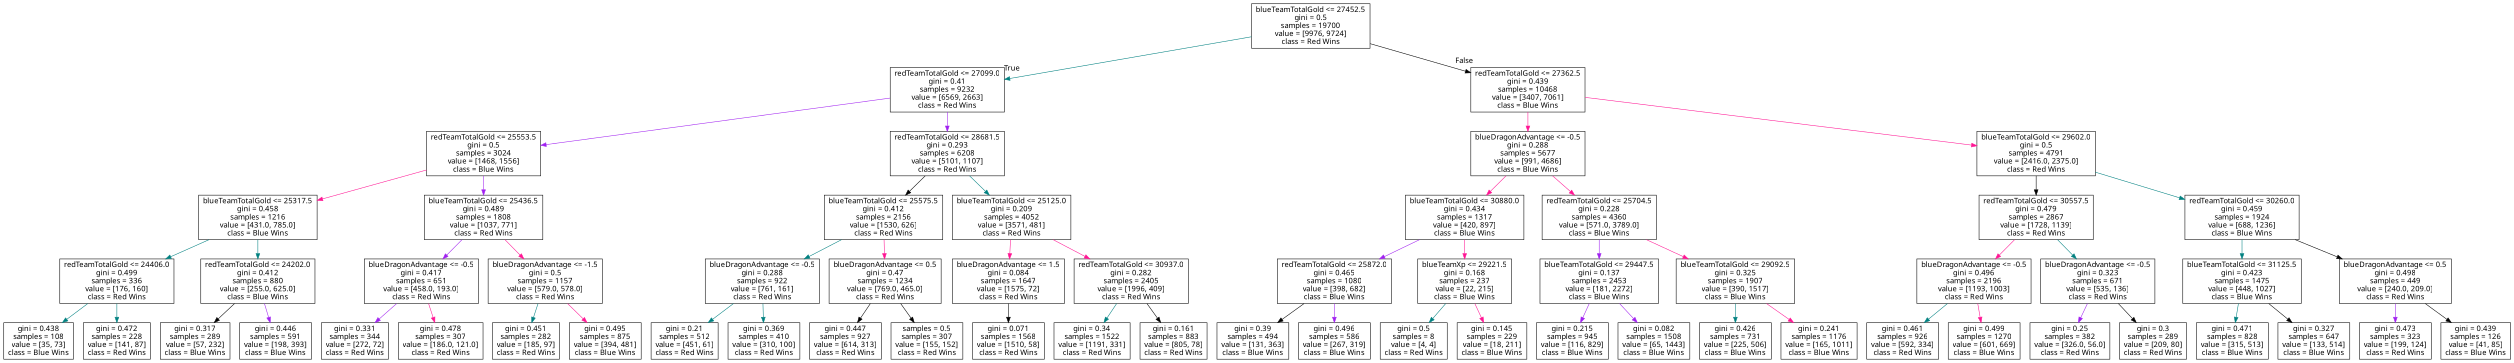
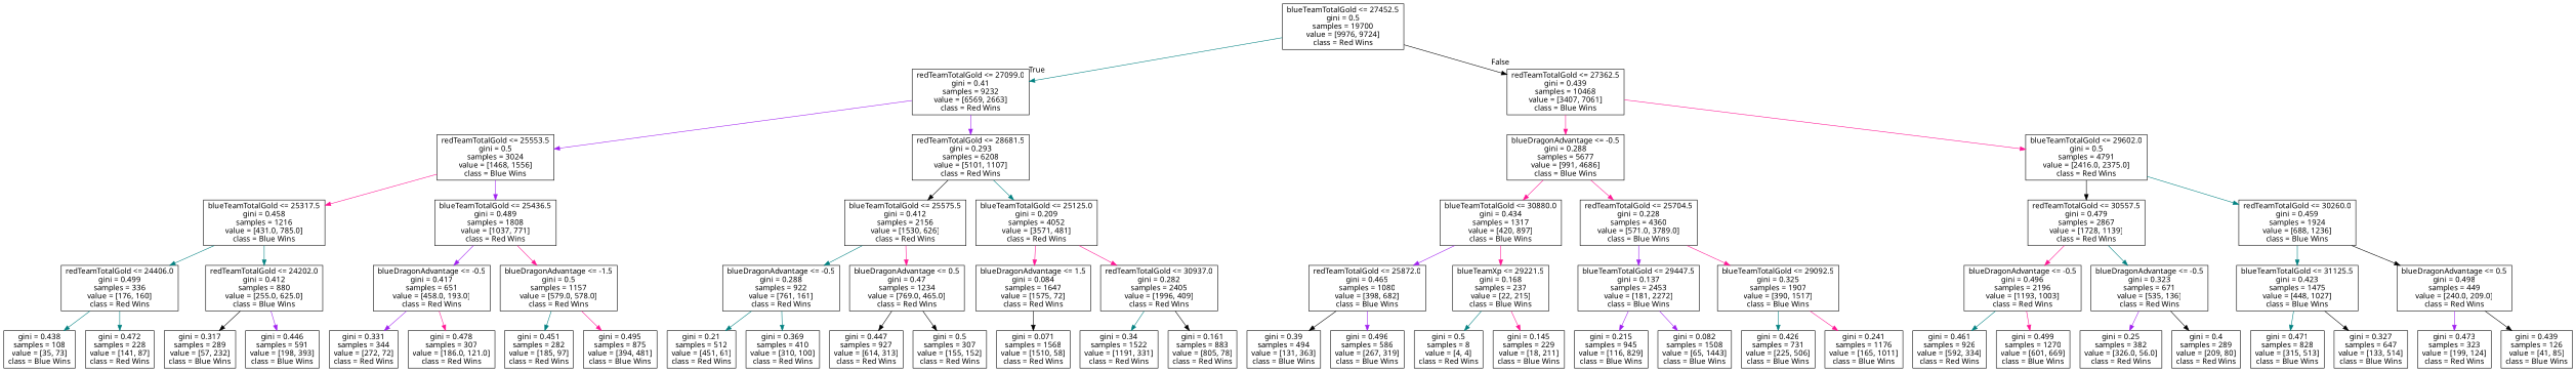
  digraph {
    fontname="Noto Sans"
    node [fontname="Noto Sans" shape=box]
    edge [color=teal fontname="Noto Sans"]
    n1 [label="blueTeamTotalGold <= 27452.5\ngini = 0.5\nsamples = 19700\nvalue = [9976, 9724]\nclass = Red Wins"]
    n2 [label="redTeamTotalGold <= 27099.0\ngini = 0.41\nsamples = 9232\nvalue = [6569, 2663]\nclass = Red Wins"]
    n3 [label="redTeamTotalGold <= 27362.5\ngini = 0.439\nsamples = 10468\nvalue = [3407, 7061]\nclass = Blue Wins"]
    n4 [label="redTeamTotalGold <= 25553.5\ngini = 0.5\nsamples = 3024\nvalue = [1468, 1556]\nclass = Blue Wins"]
    n5 [label="redTeamTotalGold <= 28681.5\ngini = 0.293\nsamples = 6208\nvalue = [5101, 1107]\nclass = Red Wins"]
    n6 [label="blueDragonAdvantage <= -0.5\ngini = 0.288\nsamples = 5677\nvalue = [991, 4686]\nclass = Blue Wins"]
    n7 [label="blueTeamTotalGold <= 29602.0\ngini = 0.5\nsamples = 4791\nvalue = [2416.0, 2375.0]\nclass = Red Wins"]
    n8 [label="blueTeamTotalGold <= 25317.5\ngini = 0.458\nsamples = 1216\nvalue = [431.0, 785.0]\nclass = Blue Wins"]
    n9 [label="blueTeamTotalGold <= 25436.5\ngini = 0.489\nsamples = 1808\nvalue = [1037, 771]\nclass = Red Wins"]
    n10 [label="blueTeamTotalGold <= 25575.5\ngini = 0.412\nsamples = 2156\nvalue = [1530, 626]\nclass = Red Wins"]
    n11 [label="blueTeamTotalGold <= 25125.0\ngini = 0.209\nsamples = 4052\nvalue = [3571, 481]\nclass = Red Wins"]
    n12 [label="redTeamTotalGold <= 24406.0\ngini = 0.499\nsamples = 336\nvalue = [176, 160]\nclass = Red Wins"]
    n13 [label="redTeamTotalGold <= 24202.0\ngini = 0.412\nsamples = 880\nvalue = [255.0, 625.0]\nclass = Blue Wins"]
    n14 [label="blueDragonAdvantage <= -0.5\ngini = 0.417\nsamples = 651\nvalue = [458.0, 193.0]\nclass = Red Wins"]
    n15 [label="blueDragonAdvantage <= -1.5\ngini = 0.5\nsamples = 1157\nvalue = [579.0, 578.0]\nclass = Red Wins"]
    n16 [label="gini = 0.438\nsamples = 108\nvalue = [35, 73]\nclass = Blue Wins"]
    n17 [label="gini = 0.472\nsamples = 228\nvalue = [141, 87]\nclass = Red Wins"]
    n18 [label="gini = 0.317\nsamples = 289\nvalue = [57, 232]\nclass = Blue Wins"]
    n19 [label="gini = 0.446\nsamples = 591\nvalue = [198, 393]\nclass = Blue Wins"]
    n20 [label="gini = 0.331\nsamples = 344\nvalue = [272, 72]\nclass = Red Wins"]
    n21 [label="gini = 0.478\nsamples = 307\nvalue = [186.0, 121.0]\nclass = Red Wins"]
    n22 [label="gini = 0.451\nsamples = 282\nvalue = [185, 97]\nclass = Red Wins"]
    n23 [label="gini = 0.495\nsamples = 875\nvalue = [394, 481]\nclass = Blue Wins"]
    n24 [label="blueDragonAdvantage <= -0.5\ngini = 0.288\nsamples = 922\nvalue = [761, 161]\nclass = Red Wins"]
    n25 [label="blueDragonAdvantage <= 0.5\ngini = 0.47\nsamples = 1234\nvalue = [769.0, 465.0]\nclass = Red Wins"]
    n26 [label="blueDragonAdvantage <= 1.5\ngini = 0.084\nsamples = 1647\nvalue = [1575, 72]\nclass = Red Wins"]
    n27 [label="redTeamTotalGold <= 30937.0\ngini = 0.282\nsamples = 2405\nvalue = [1996, 409]\nclass = Red Wins"]
    n28 [label="gini = 0.21\nsamples = 512\nvalue = [451, 61]\nclass = Red Wins"]
    n29 [label="gini = 0.369\nsamples = 410\nvalue = [310, 100]\nclass = Red Wins"]
    n30 [label="gini = 0.447\nsamples = 927\nvalue = [614, 313]\nclass = Red Wins"]
-   n31 [label="samples = 0.5\nsamples = 307\nvalue = [155, 152]\nclass = Red Wins"]
+   n31 [label="gini = 0.5\nsamples = 307\nvalue = [155, 152]\nclass = Red Wins"]
    n32 [label="gini = 0.071\nsamples = 1568\nvalue = [1510, 58]\nclass = Red Wins"]
    n33 [label="gini = 0.34\nsamples = 1522\nvalue = [1191, 331]\nclass = Red Wins"]
    n34 [label="gini = 0.161\nsamples = 883\nvalue = [805, 78]\nclass = Red Wins"]
    n35 [label="blueTeamTotalGold <= 30880.0\ngini = 0.434\nsamples = 1317\nvalue = [420, 897]\nclass = Blue Wins"]
    n36 [label="redTeamTotalGold <= 25704.5\ngini = 0.228\nsamples = 4360\nvalue = [571.0, 3789.0]\nclass = Blue Wins"]
    n37 [label="redTeamTotalGold <= 30557.5\ngini = 0.479\nsamples = 2867\nvalue = [1728, 1139]\nclass = Red Wins"]
    n38 [label="redTeamTotalGold <= 30260.0\ngini = 0.459\nsamples = 1924\nvalue = [688, 1236]\nclass = Blue Wins"]
    n39 [label="redTeamTotalGold <= 25872.0\ngini = 0.465\nsamples = 1080\nvalue = [398, 682]\nclass = Blue Wins"]
    n40 [label="blueTeamXp <= 29221.5\ngini = 0.168\nsamples = 237\nvalue = [22, 215]\nclass = Blue Wins"]
    n41 [label="blueTeamTotalGold <= 29447.5\ngini = 0.137\nsamples = 2453\nvalue = [181, 2272]\nclass = Blue Wins"]
    n42 [label="blueTeamTotalGold <= 29092.5\ngini = 0.325\nsamples = 1907\nvalue = [390, 1517]\nclass = Blue Wins"]
    n43 [label="gini = 0.39\nsamples = 494\nvalue = [131, 363]\nclass = Blue Wins"]
    n44 [label="gini = 0.496\nsamples = 586\nvalue = [267, 319]\nclass = Blue Wins"]
    n45 [label="gini = 0.5\nsamples = 8\nvalue = [4, 4]\nclass = Red Wins"]
    n46 [label="gini = 0.145\nsamples = 229\nvalue = [18, 211]\nclass = Blue Wins"]
    n47 [label="gini = 0.215\nsamples = 945\nvalue = [116, 829]\nclass = Blue Wins"]
    n48 [label="gini = 0.082\nsamples = 1508\nvalue = [65, 1443]\nclass = Blue Wins"]
    n49 [label="gini = 0.426\nsamples = 731\nvalue = [225, 506]\nclass = Blue Wins"]
    n50 [label="gini = 0.241\nsamples = 1176\nvalue = [165, 1011]\nclass = Blue Wins"]
    n51 [label="blueDragonAdvantage <= -0.5\ngini = 0.496\nsamples = 2196\nvalue = [1193, 1003]\nclass = Red Wins"]
    n52 [label="blueDragonAdvantage <= -0.5\ngini = 0.323\nsamples = 671\nvalue = [535, 136]\nclass = Red Wins"]
    n53 [label="blueTeamTotalGold <= 31125.5\ngini = 0.423\nsamples = 1475\nvalue = [448, 1027]\nclass = Blue Wins"]
    n54 [label="blueDragonAdvantage <= 0.5\ngini = 0.498\nsamples = 449\nvalue = [240.0, 209.0]\nclass = Red Wins"]
    n55 [label="gini = 0.461\nsamples = 926\nvalue = [592, 334]\nclass = Red Wins"]
    n56 [label="gini = 0.499\nsamples = 1270\nvalue = [601, 669]\nclass = Blue Wins"]
    n57 [label="gini = 0.25\nsamples = 382\nvalue = [326.0, 56.0]\nclass = Red Wins"]
-   n58 [label="gini = 0.3\nsamples = 289\nvalue = [209, 80]\nclass = Red Wins"]
+   n58 [label="gini = 0.4\nsamples = 289\nvalue = [209, 80]\nclass = Red Wins"]
    n59 [label="gini = 0.471\nsamples = 828\nvalue = [315, 513]\nclass = Blue Wins"]
    n60 [label="gini = 0.327\nsamples = 647\nvalue = [133, 514]\nclass = Blue Wins"]
    n61 [label="gini = 0.473\nsamples = 323\nvalue = [199, 124]\nclass = Red Wins"]
    n62 [label="gini = 0.439\nsamples = 126\nvalue = [41, 85]\nclass = Blue Wins"]
    n1 -> n2 [headlabel=True labelangle=45 labeldistance=2.5]
    n1 -> n3 [color=black headlabel=False labelangle=-45 labeldistance=2.5]
    n2 -> n4 [color=purple]
    n2 -> n5 [color=purple]
    n3 -> n6 [color=deeppink]
    n3 -> n7 [color=deeppink]
    n4 -> n8 [color=deeppink]
    n4 -> n9 [color=purple]
    n5 -> n10 [color=black]
    n5 -> n11
    n6 -> n35 [color=deeppink]
    n6 -> n36 [color=deeppink]
    n7 -> n37 [color=black]
    n7 -> n38
    n8 -> n12
    n8 -> n13
    n9 -> n14 [color=purple]
    n9 -> n15 [color=deeppink]
    n10 -> n24
    n10 -> n25 [color=deeppink]
    n11 -> n26 [color=deeppink]
    n11 -> n27 [color=deeppink]
    n12 -> n16
    n12 -> n17
    n13 -> n18 [color=black]
    n13 -> n19 [color=purple]
    n14 -> n20 [color=purple]
    n14 -> n21 [color=deeppink]
    n15 -> n22
    n15 -> n23 [color=deeppink]
    n24 -> n28
    n24 -> n29
    n25 -> n30 [color=black]
    n25 -> n31 [color=black]
    n26 -> n32 [color=black]
    n27 -> n33
    n27 -> n34 [color=black]
    n35 -> n39 [color=purple]
    n35 -> n40 [color=deeppink]
    n36 -> n41 [color=purple]
    n36 -> n42 [color=deeppink]
    n37 -> n51 [color=deeppink]
    n37 -> n52
    n38 -> n53
    n38 -> n54 [color=black]
    n39 -> n43 [color=black]
    n39 -> n44 [color=purple]
    n40 -> n45
    n40 -> n46 [color=deeppink]
    n41 -> n47 [color=purple]
    n41 -> n48 [color=purple]
    n42 -> n49
    n42 -> n50 [color=deeppink]
    n51 -> n55
    n51 -> n56 [color=deeppink]
    n52 -> n57 [color=purple]
    n52 -> n58 [color=black]
    n53 -> n59
    n53 -> n60 [color=black]
    n54 -> n61 [color=purple]
    n54 -> n62 [color=black]
  }
